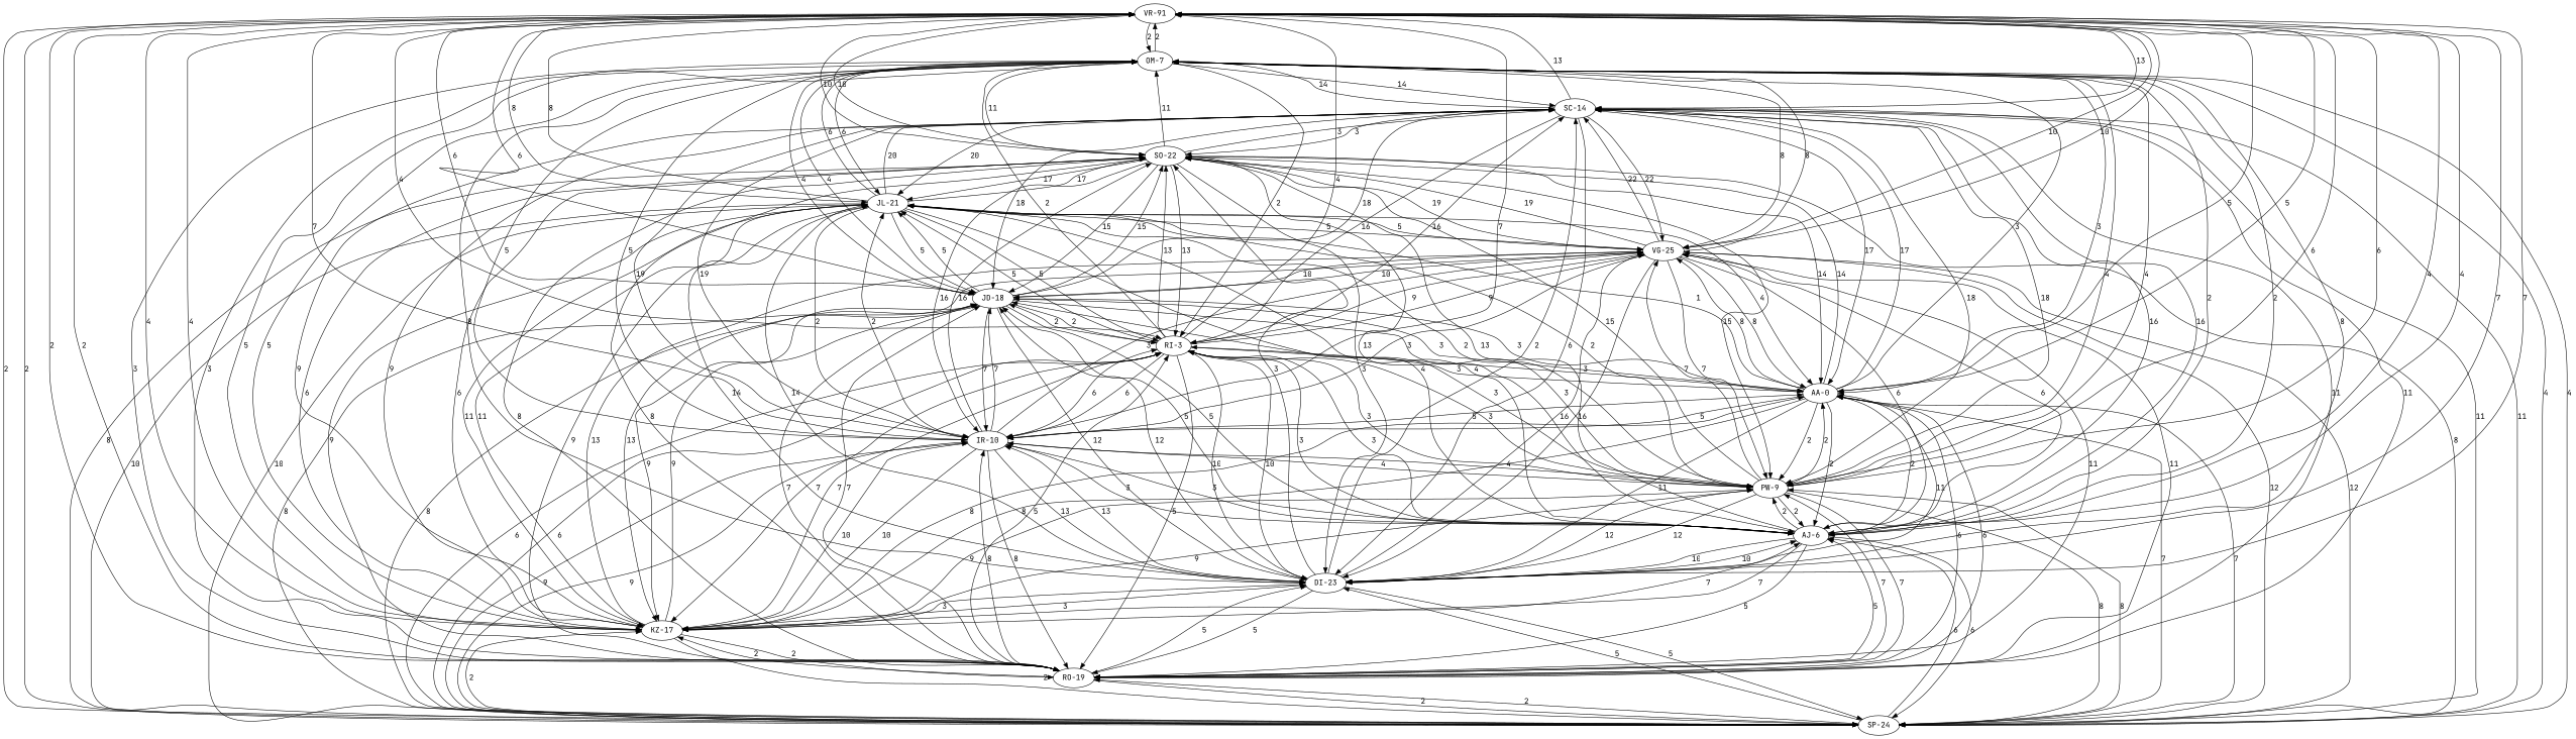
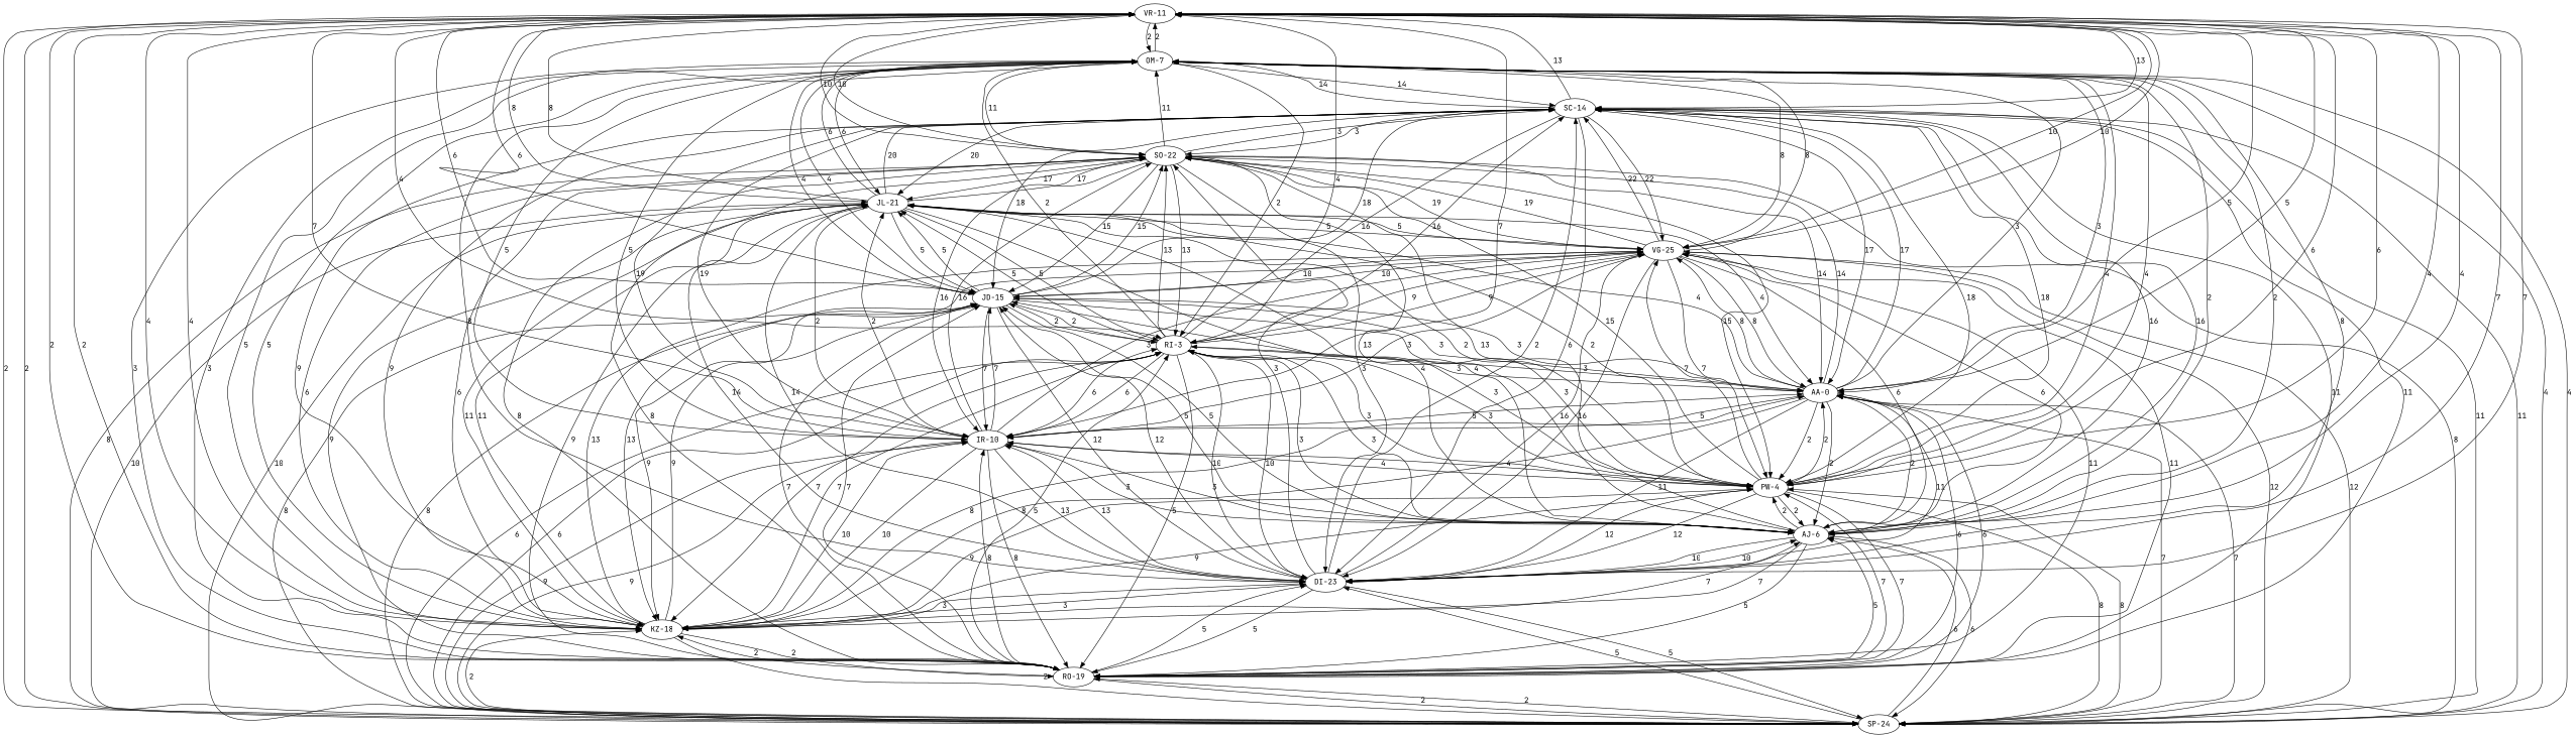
  digraph {
    fontname="JetBrains Mono"
    node [fontname="JetBrains Mono"]
    edge [fontname="JetBrains Mono"]
-   n1 [label="VR-91"]
+   n1 [label="VR-11"]
    n2 [label="OM-7"]
    n3 [label="SP-24"]
    n4 [label="RO-19"]
-   n5 [label="KZ-17"]
+   n5 [label="KZ-18"]
    n6 [label="DI-23"]
    n7 [label="AJ-6"]
-   n8 [label="PW-9"]
+   n8 [label="PW-4"]
    n9 [label="IR-10"]
    n10 [label="AA-0"]
    n11 [label="RI-3"]
-   n12 [label="JD-18"]
+   n12 [label="JD-15"]
    n13 [label="VG-25"]
    n14 [label="JL-21"]
    n15 [label="SO-22"]
    n16 [label="SC-14"]
    n1 -> n2 [label=2]
    n1 -> n3 [label=2]
    n1 -> n4 [label=2]
    n1 -> n5 [label=4]
    n1 -> n6 [label=7]
    n1 -> n7 [label=4]
    n1 -> n8 [label=6]
    n1 -> n9 [label=7]
    n1 -> n10 [label=5]
    n1 -> n11 [label=4]
    n1 -> n12 [label=6]
    n1 -> n13 [label=10]
    n1 -> n14 [label=8]
    n1 -> n15 [label=10]
    n1 -> n16 [label=13]
    n2 -> n1 [label=2]
    n2 -> n3 [label=4]
    n2 -> n4 [label=3]
    n2 -> n5 [label=5]
    n2 -> n6 [label=8]
    n2 -> n7 [label=2]
    n2 -> n8 [label=4]
    n2 -> n9 [label=5]
    n2 -> n10 [label=3]
    n2 -> n11 [label=2]
    n2 -> n12 [label=4]
    n2 -> n13 [label=8]
    n2 -> n14 [label=6]
    n2 -> n15 [label=11]
    n2 -> n16 [label=14]
    n3 -> n1 [label=2]
    n3 -> n2 [label=4]
    n3 -> n4 [label=2]
    n3 -> n5 [label=2]
    n3 -> n6 [label=5]
    n3 -> n7 [label=6]
    n3 -> n8 [label=8]
    n3 -> n9 [label=9]
    n3 -> n10 [label=7]
    n3 -> n11 [label=6]
    n3 -> n12 [label=8]
    n3 -> n13 [label=12]
    n3 -> n14 [label=10]
    n3 -> n15 [label=8]
    n3 -> n16 [label=11]
    n4 -> n1 [label=2]
    n4 -> n2 [label=3]
    n4 -> n3 [label=2]
    n4 -> n5 [label=2]
    n4 -> n6 [label=5]
    n4 -> n7 [label=5]
    n4 -> n8 [label=7]
    n4 -> n9 [label=8]
    n4 -> n10 [label=6]
    n4 -> n11 [label=5]
    n4 -> n12 [label=7]
    n4 -> n13 [label=11]
    n4 -> n14 [label=9]
    n4 -> n15 [label=8]
    n4 -> n16 [label=11]
    n5 -> n1 [label=4]
    n5 -> n2 [label=5]
    n5 -> n3 [label=2]
    n5 -> n4 [label=2]
    n5 -> n6 [label=3]
    n5 -> n7 [label=7]
    n5 -> n8 [label=9]
    n5 -> n9 [label=10]
    n5 -> n10 [label=8]
    n5 -> n11 [label=7]
    n5 -> n12 [label=9]
    n5 -> n13 [label=13]
    n5 -> n14 [label=11]
    n5 -> n15 [label=6]
    n5 -> n16 [label=9]
    n6 -> n1 [label=7]
    n6 -> n2 [label=8]
    n6 -> n3 [label=5]
    n6 -> n4 [label=5]
    n6 -> n5 [label=3]
    n6 -> n7 [label=10]
    n6 -> n8 [label=12]
    n6 -> n9 [label=13]
    n6 -> n10 [label=11]
    n6 -> n11 [label=10]
    n6 -> n12 [label=12]
    n6 -> n13 [label=16]
    n6 -> n14 [label=14]
    n6 -> n15 [label=3]
    n6 -> n16 [label=2]
    n7 -> n1 [label=4]
    n7 -> n2 [label=2]
    n7 -> n3 [label=6]
    n7 -> n4 [label=5]
    n7 -> n5 [label=7]
    n7 -> n6 [label=10]
    n7 -> n8 [label=2]
    n7 -> n9 [label=3]
    n7 -> n10 [label=2]
    n7 -> n11 [label=3]
    n7 -> n12 [label=5]
    n7 -> n13 [label=6]
    n7 -> n14 [label=4]
    n7 -> n15 [label=13]
    n7 -> n16 [label=16]
    n8 -> n1 [label=6]
    n8 -> n2 [label=4]
    n8 -> n3 [label=8]
    n8 -> n4 [label=7]
    n8 -> n5 [label=9]
    n8 -> n6 [label=12]
    n8 -> n7 [label=2]
    n8 -> n9 [label=4]
    n8 -> n10 [label=2]
    n8 -> n11 [label=3]
    n8 -> n12 [label=3]
    n8 -> n13 [label=7]
    n8 -> n14 [label=2]
    n8 -> n15 [label=15]
    n8 -> n16 [label=18]
    n9 -> n1 [label=7]
    n9 -> n2 [label=5]
    n9 -> n3 [label=9]
    n9 -> n4 [label=8]
    n9 -> n5 [label=10]
    n9 -> n6 [label=13]
    n9 -> n7 [label=3]
    n9 -> n8 [label=4]
    n9 -> n10 [label=5]
    n9 -> n11 [label=6]
    n9 -> n12 [label=7]
    n9 -> n13 [label=3]
    n9 -> n14 [label=2]
    n9 -> n15 [label=16]
    n9 -> n16 [label=19]
    n10 -> n1 [label=5]
    n10 -> n2 [label=3]
    n10 -> n3 [label=7]
    n10 -> n4 [label=6]
    n10 -> n5 [label=8]
    n10 -> n6 [label=11]
    n10 -> n7 [label=2]
    n10 -> n8 [label=2]
    n10 -> n9 [label=5]
    n10 -> n11 [label=3]
    n10 -> n12 [label=3]
    n10 -> n13 [label=8]
-   n10 -> n14 [label=1]
+   n10 -> n14 [label=4]
    n10 -> n15 [label=14]
    n10 -> n16 [label=17]
    n11 -> n1 [label=4]
    n11 -> n2 [label=2]
    n11 -> n3 [label=6]
    n11 -> n4 [label=5]
    n11 -> n5 [label=7]
    n11 -> n6 [label=10]
    n11 -> n7 [label=3]
    n11 -> n8 [label=3]
    n11 -> n9 [label=6]
    n11 -> n10 [label=3]
    n11 -> n12 [label=2]
    n11 -> n13 [label=9]
    n11 -> n14 [label=5]
    n11 -> n15 [label=13]
    n11 -> n16 [label=16]
    n12 -> n1 [label=6]
    n12 -> n2 [label=4]
    n12 -> n3 [label=8]
    n12 -> n4 [label=7]
    n12 -> n5 [label=9]
    n12 -> n6 [label=12]
    n12 -> n7 [label=5]
    n12 -> n8 [label=3]
    n12 -> n9 [label=7]
    n12 -> n10 [label=3]
    n12 -> n11 [label=2]
    n12 -> n13 [label=10]
    n12 -> n14 [label=5]
    n12 -> n15 [label=15]
    n12 -> n16 [label=18]
    n13 -> n1 [label=10]
    n13 -> n2 [label=8]
    n13 -> n3 [label=12]
    n13 -> n4 [label=11]
    n13 -> n5 [label=13]
    n13 -> n6 [label=16]
    n13 -> n7 [label=6]
    n13 -> n8 [label=7]
    n13 -> n9 [label=3]
    n13 -> n10 [label=8]
    n13 -> n11 [label=9]
    n13 -> n12 [label=10]
    n13 -> n14 [label=5]
    n13 -> n15 [label=19]
    n13 -> n16 [label=22]
    n14 -> n1 [label=8]
    n14 -> n2 [label=6]
    n14 -> n3 [label=10]
    n14 -> n4 [label=9]
    n14 -> n5 [label=11]
    n14 -> n6 [label=14]
    n14 -> n7 [label=4]
    n14 -> n8 [label=2]
    n14 -> n9 [label=2]
    n14 -> n10 [label=4]
    n14 -> n11 [label=5]
    n14 -> n12 [label=5]
    n14 -> n13 [label=5]
    n14 -> n15 [label=17]
    n14 -> n16 [label=20]
    n15 -> n1 [label=10]
    n15 -> n2 [label=11]
    n15 -> n3 [label=8]
    n15 -> n4 [label=8]
    n15 -> n5 [label=6]
    n15 -> n6 [label=3]
    n15 -> n7 [label=13]
    n15 -> n8 [label=15]
    n15 -> n9 [label=16]
    n15 -> n10 [label=14]
    n15 -> n11 [label=13]
    n15 -> n12 [label=15]
    n15 -> n13 [label=19]
    n15 -> n14 [label=17]
    n15 -> n16 [label=3]
    n16 -> n1 [label=13]
    n16 -> n2 [label=14]
    n16 -> n3 [label=11]
    n16 -> n4 [label=11]
    n16 -> n5 [label=9]
    n16 -> n6 [label=6]
    n16 -> n7 [label=16]
    n16 -> n8 [label=18]
    n16 -> n9 [label=19]
    n16 -> n10 [label=17]
    n16 -> n11 [label=16]
    n16 -> n12 [label=18]
    n16 -> n13 [label=22]
    n16 -> n14 [label=20]
    n16 -> n15 [label=3]
  }
